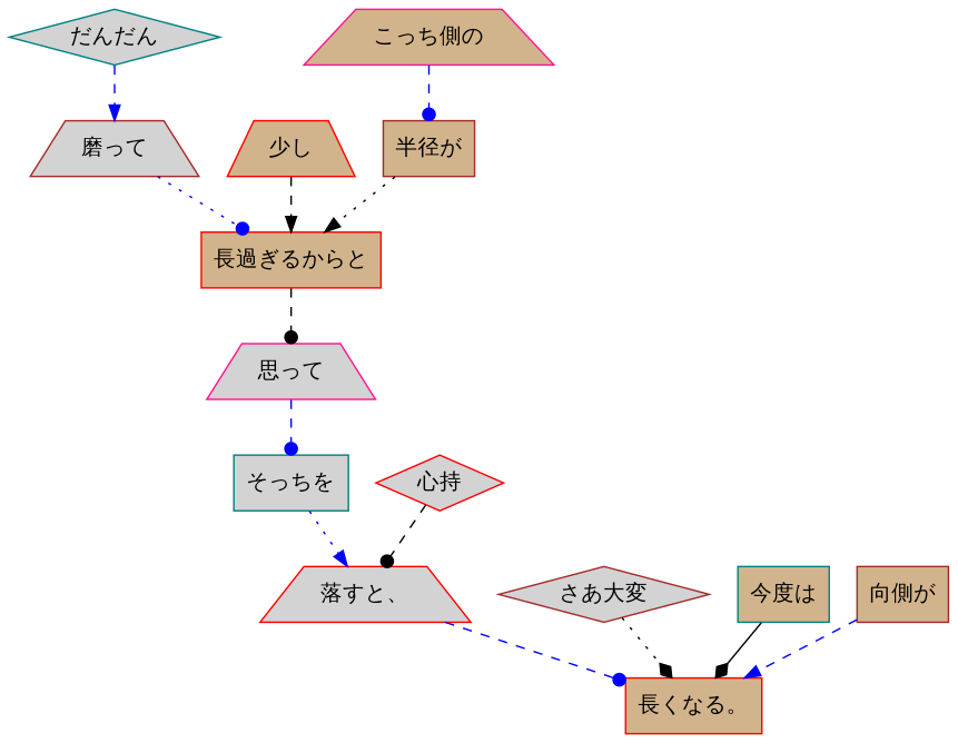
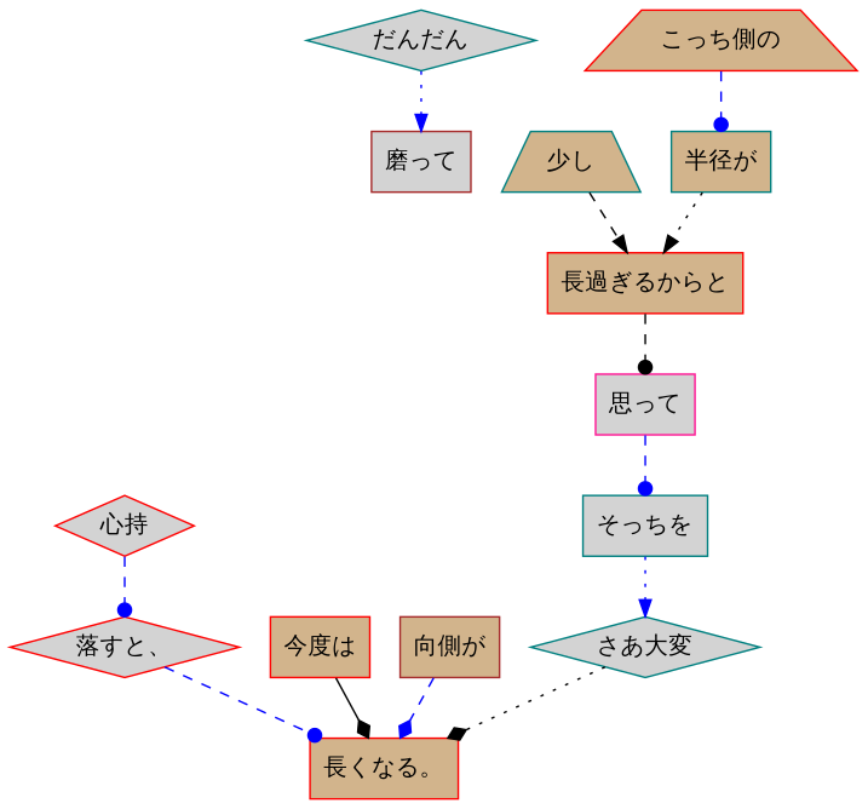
  digraph {
    fontname=Oswald
    node [color=red fillcolor=lightgrey fontname=Oswald shape=box style=filled]
    edge [arrowhead=dot color=blue fontname=Oswald style=dashed]
    n1 [color=teal label="だんだん" shape=diamond]
-   n2 [color=brown label="磨って" shape=trapezium]
+   n2 [color=brown label="磨って"]
    n3 [fillcolor=tan label="長過ぎるからと"]
-   n4 [color=deeppink label="思って" shape=trapezium]
-   n5 [fillcolor=tan label="少し" shape=trapezium]
-   n6 [color=deeppink fillcolor=tan label="こっち側の" shape=trapezium]
-   n7 [color=brown fillcolor=tan label="半径が"]
+   n4 [color=deeppink label="思って"]
+   n5 [color=teal fillcolor=tan label="少し" shape=trapezium]
+   n6 [fillcolor=tan label="こっち側の" shape=trapezium]
+   n7 [color=teal fillcolor=tan label="半径が"]
    n8 [color=teal label="そっちを"]
-   n9 [label="落すと、" shape=trapezium]
+   n9 [label="落すと、" shape=diamond]
    n10 [fillcolor=tan label="長くなる。"]
    n11 [label="心持" shape=diamond]
-   n12 [color=brown label="さあ大変" shape=diamond]
-   n13 [color=teal fillcolor=tan label="今度は"]
+   n12 [color=teal label="さあ大変" shape=diamond]
+   n13 [fillcolor=tan label="今度は"]
    n14 [color=brown fillcolor=tan label="向側が"]
-   n1 -> n2 [arrowhead=normal]
-   n2 -> n3 [style=dotted]
+   n1 -> n2 [arrowhead=normal style=dotted]
    n3 -> n4 [color=black]
    n4 -> n8
    n5 -> n3 [arrowhead=normal color=black]
    n6 -> n7
    n7 -> n3 [arrowhead=normal color=black style=dotted]
-   n8 -> n9 [arrowhead=normal style=dotted]
+   n8 -> n12 [arrowhead=normal style=dotted]
    n9 -> n10
-   n11 -> n9 [color=black]
+   n11 -> n9
    n12 -> n10 [arrowhead=diamond color=black style=dotted]
    n13 -> n10 [arrowhead=diamond color=black style=solid]
-   n14 -> n10 [arrowhead=normal]
+   n14 -> n10 [arrowhead=diamond]
  }
